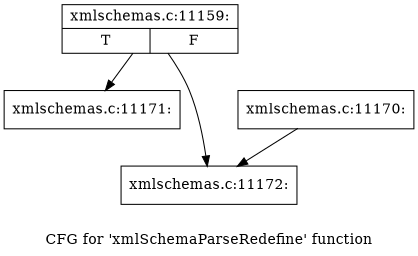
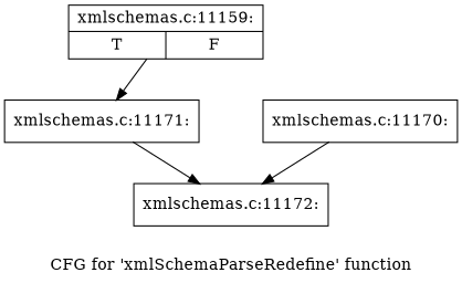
  digraph {
    label="CFG for 'xmlSchemaParseRedefine' function"
    node [shape=record]
    n1 [label="{xmlschemas.c:11159:|{<s0>T|<s1>F}}"]
    n2 [label="{xmlschemas.c:11171:}"]
    n3 [label="{xmlschemas.c:11170:}"]
    n4 [label="{xmlschemas.c:11172:}"]
    n1 -> n2
-   n1 -> n4
+   n2 -> n4
    n3 -> n4
  }
